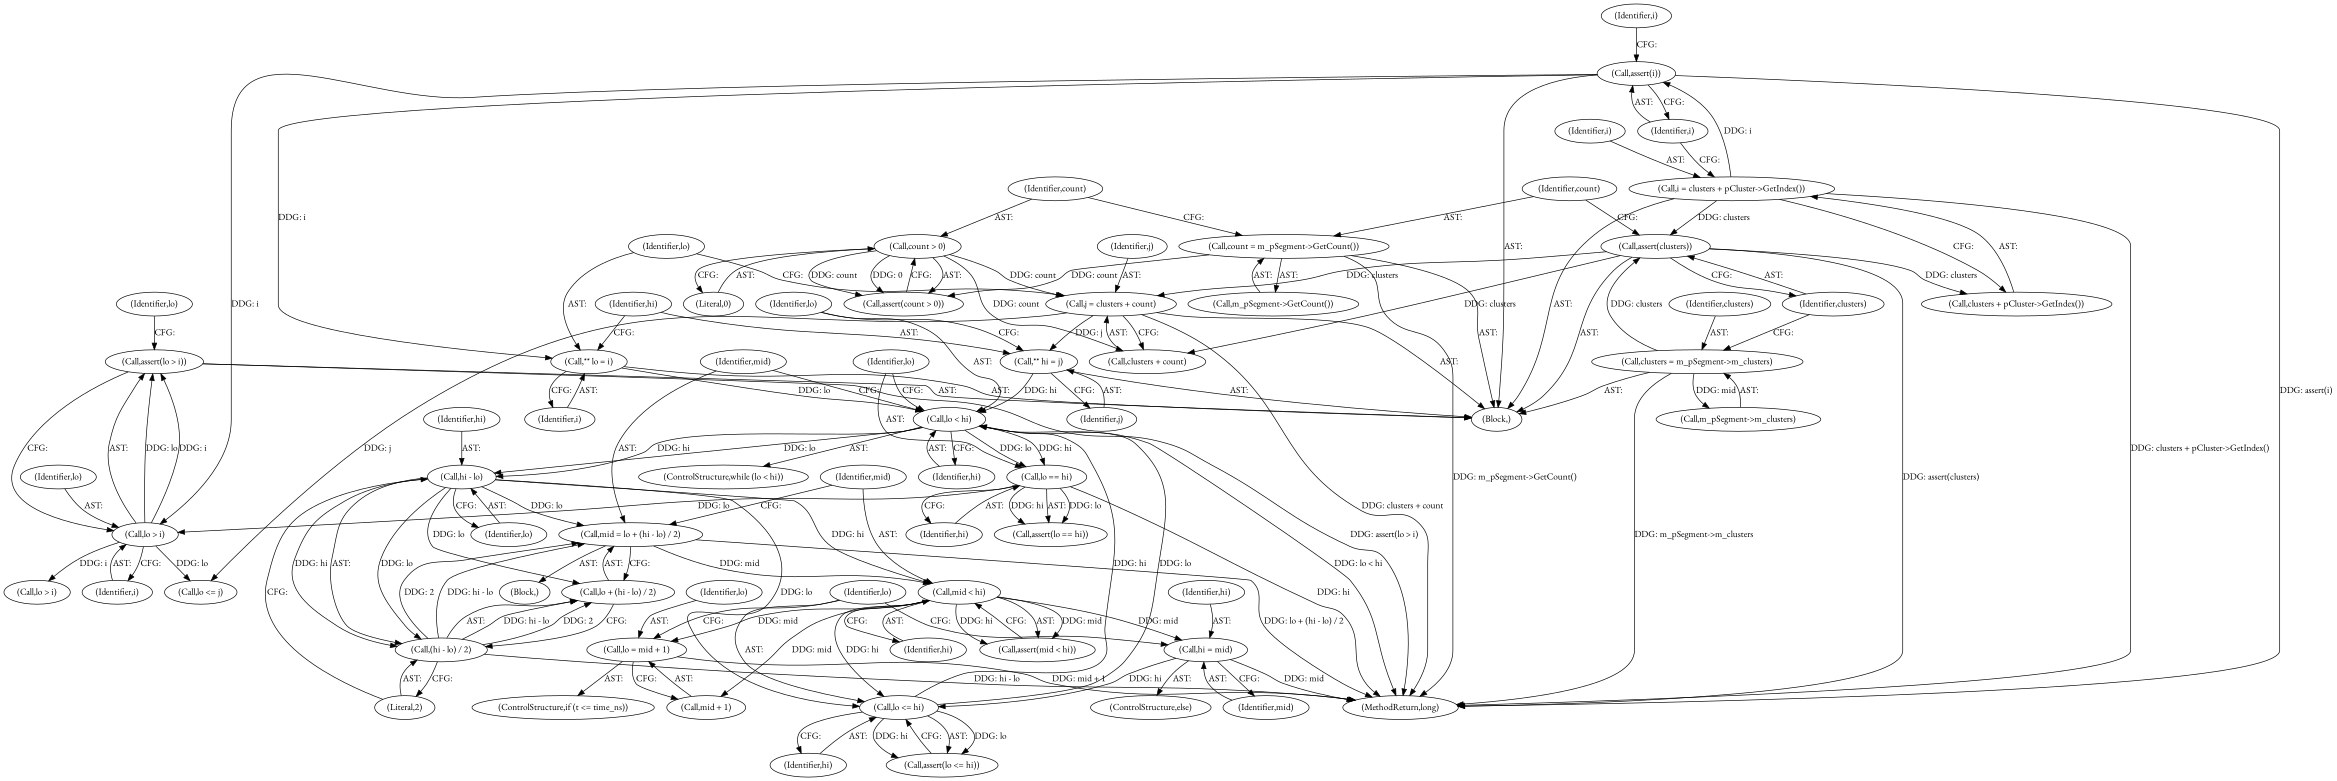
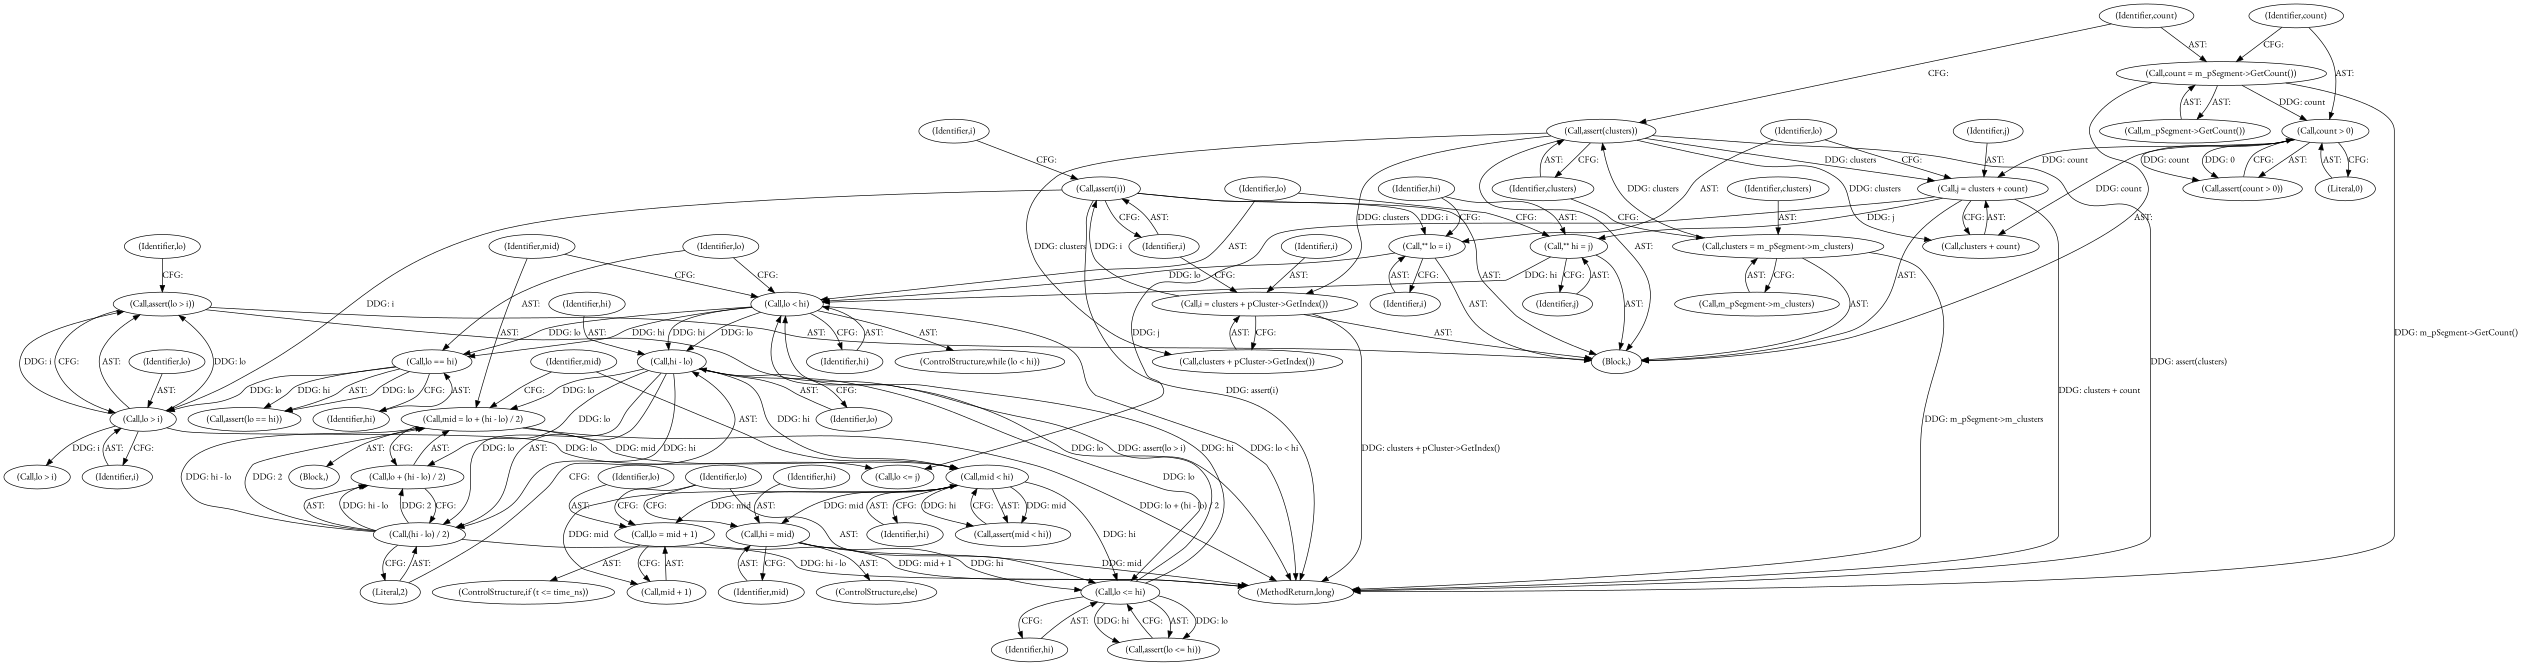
  digraph {
    fontname="EB Garamond"
    node [fontname="EB Garamond"]
    edge [fontname="EB Garamond"]
    n1 [label="(Call,assert(lo > i))"]
    n2 [label="(Call,lo > i)"]
    n3 [label="(MethodReturn,long)"]
    n4 [label="(Block,)"]
    n5 [label="(Call,lo <= j)"]
    n6 [label="(Call,lo > i)"]
    n7 [label="(Identifier,i)"]
    n8 [label="(Call,lo == hi)"]
    n9 [label="(Call,assert(lo == hi))"]
    n10 [label="(Identifier,hi)"]
    n11 [label="(Call,lo < hi)"]
    n12 [label="(Call,hi - lo)"]
    n13 [label="(Identifier,hi)"]
    n14 [label="(ControlStructure,while (lo < hi))"]
    n15 [label="(Call,lo <= hi)"]
    n16 [label="(Call,mid < hi)"]
    n17 [label="(Call,mid = lo + (hi - lo) / 2)"]
    n18 [label="(Call,lo + (hi - lo) / 2)"]
    n19 [label="(Call,(hi - lo) / 2)"]
    n20 [label="(Identifier,lo)"]
    n21 [label="(Identifier,hi)"]
    n22 [label="(Call,assert(lo <= hi))"]
    n23 [label="(Call,lo = mid + 1)"]
    n24 [label="(Call,mid + 1)"]
    n25 [label="(ControlStructure,if (t <= time_ns))"]
    n26 [label="(Call,hi = mid)"]
    n27 [label="(Call,assert(mid < hi))"]
    n28 [label="(Identifier,hi)"]
    n29 [label="(Identifier,mid)"]
    n30 [label="(ControlStructure,else)"]
    n31 [label="(Block,)"]
    n32 [label="(Literal,2)"]
    n33 [label="(Call,** lo = i)"]
    n34 [label="(Identifier,i)"]
    n35 [label="(Call,assert(i))"]
    n36 [label="(Identifier,i)"]
    n37 [label="(Call,i = clusters + pCluster->GetIndex())"]
    n38 [label="(Call,clusters + pCluster->GetIndex())"]
    n39 [label="(Call,assert(clusters))"]
    n40 [label="(Call,j = clusters + count)"]
    n41 [label="(Call,clusters + count)"]
    n42 [label="(Identifier,clusters)"]
    n43 [label="(Call,** hi = j)"]
    n44 [label="(Call,clusters = m_pSegment->m_clusters)"]
    n45 [label="(Call,m_pSegment->m_clusters)"]
    n46 [label="(Identifier,j)"]
    n47 [label="(Call,count > 0)"]
    n48 [label="(Literal,0)"]
    n49 [label="(Call,assert(count > 0))"]
    n50 [label="(Call,count = m_pSegment->GetCount())"]
    n51 [label="(Call,m_pSegment->GetCount())"]
    n52 [label="(Identifier,lo)"]
    n53 [label="(Identifier,count)"]
    n54 [label="(Identifier,count)"]
    n55 [label="(Identifier,hi)"]
    n56 [label="(Identifier,lo)"]
    n57 [label="(Identifier,lo)"]
    n58 [label="(Identifier,lo)"]
    n59 [label="(Identifier,hi)"]
    n60 [label="(Identifier,lo)"]
    n61 [label="(Identifier,i)"]
    n62 [label="(Identifier,lo)"]
    n63 [label="(Identifier,clusters)"]
    n64 [label="(Identifier,j)"]
    n65 [label="(Identifier,lo)"]
    n66 [label="(Identifier,hi)"]
    n67 [label="(Identifier,mid)"]
    n68 [label="(Identifier,i)"]
    n69 [label="(Identifier,mid)"]
    n1 -> n2 [label="CFG: "]
    n1 -> n3 [label="DDG: assert(lo > i)"]
    n1 -> n4 [label="AST: "]
    n2 -> n1 [label="AST: "]
    n2 -> n1 [label="DDG: lo"]
    n2 -> n1 [label="DDG: i"]
    n2 -> n5 [label="DDG: lo"]
    n2 -> n6 [label="DDG: i"]
    n2 -> n7 [label="CFG: "]
    n7 -> n2 [label="AST: "]
    n8 -> n2 [label="DDG: lo"]
-   n8 -> n3 [label="DDG: hi"]
    n8 -> n9 [label="AST: "]
    n8 -> n9 [label="DDG: lo"]
    n8 -> n9 [label="DDG: hi"]
    n8 -> n10 [label="CFG: "]
    n10 -> n8 [label="AST: "]
    n11 -> n3 [label="DDG: lo < hi"]
    n11 -> n8 [label="DDG: lo"]
    n11 -> n8 [label="DDG: hi"]
    n11 -> n12 [label="DDG: hi"]
    n11 -> n12 [label="DDG: lo"]
    n11 -> n13 [label="CFG: "]
    n11 -> n14 [label="AST: "]
    n12 -> n15 [label="DDG: lo"]
    n12 -> n16 [label="DDG: hi"]
    n12 -> n17 [label="DDG: lo"]
    n12 -> n18 [label="DDG: lo"]
    n12 -> n19 [label="AST: "]
    n12 -> n19 [label="DDG: hi"]
    n12 -> n19 [label="DDG: lo"]
    n12 -> n20 [label="CFG: "]
    n13 -> n11 [label="AST: "]
    n15 -> n11 [label="DDG: lo"]
    n15 -> n11 [label="DDG: hi"]
    n15 -> n21 [label="CFG: "]
    n15 -> n22 [label="AST: "]
    n15 -> n22 [label="DDG: lo"]
    n15 -> n22 [label="DDG: hi"]
    n16 -> n15 [label="DDG: hi"]
    n16 -> n23 [label="DDG: mid"]
    n16 -> n24 [label="DDG: mid"]
    n16 -> n26 [label="DDG: mid"]
    n16 -> n27 [label="AST: "]
    n16 -> n27 [label="DDG: mid"]
    n16 -> n27 [label="DDG: hi"]
    n16 -> n28 [label="CFG: "]
    n17 -> n3 [label="DDG: lo + (hi - lo) / 2"]
    n17 -> n16 [label="DDG: mid"]
    n17 -> n18 [label="CFG: "]
    n17 -> n31 [label="AST: "]
    n18 -> n17 [label="AST: "]
    n18 -> n19 [label="CFG: "]
    n19 -> n3 [label="DDG: hi - lo"]
    n19 -> n17 [label="DDG: hi - lo"]
    n19 -> n17 [label="DDG: 2"]
    n19 -> n18 [label="AST: "]
    n19 -> n18 [label="DDG: hi - lo"]
    n19 -> n18 [label="DDG: 2"]
    n19 -> n32 [label="CFG: "]
    n20 -> n12 [label="AST: "]
    n21 -> n15 [label="AST: "]
    n22 -> n15 [label="CFG: "]
    n23 -> n3 [label="DDG: mid + 1"]
    n23 -> n24 [label="CFG: "]
    n23 -> n25 [label="AST: "]
    n24 -> n23 [label="AST: "]
    n26 -> n3 [label="DDG: mid"]
    n26 -> n15 [label="DDG: hi"]
    n26 -> n29 [label="CFG: "]
    n26 -> n30 [label="AST: "]
    n27 -> n16 [label="CFG: "]
    n28 -> n16 [label="AST: "]
    n29 -> n26 [label="AST: "]
    n32 -> n12 [label="CFG: "]
    n32 -> n19 [label="AST: "]
    n33 -> n4 [label="AST: "]
    n33 -> n11 [label="DDG: lo"]
    n33 -> n34 [label="CFG: "]
    n34 -> n33 [label="AST: "]
    n35 -> n2 [label="DDG: i"]
    n35 -> n3 [label="DDG: assert(i)"]
    n35 -> n4 [label="AST: "]
    n35 -> n33 [label="DDG: i"]
    n35 -> n36 [label="CFG: "]
    n36 -> n35 [label="AST: "]
    n36 -> n37 [label="CFG: "]
    n37 -> n3 [label="DDG: clusters + pCluster->GetIndex()"]
    n37 -> n4 [label="AST: "]
    n37 -> n35 [label="DDG: i"]
    n37 -> n38 [label="CFG: "]
    n38 -> n37 [label="AST: "]
    n39 -> n3 [label="DDG: assert(clusters)"]
    n39 -> n4 [label="AST: "]
-   n37 -> n39 [label="DDG: clusters"]
+   n39 -> n37 [label="DDG: clusters"]
    n39 -> n38 [label="DDG: clusters"]
    n39 -> n40 [label="DDG: clusters"]
    n39 -> n41 [label="DDG: clusters"]
    n39 -> n42 [label="CFG: "]
    n40 -> n3 [label="DDG: clusters + count"]
    n40 -> n4 [label="AST: "]
    n40 -> n5 [label="DDG: j"]
    n40 -> n41 [label="CFG: "]
    n40 -> n43 [label="DDG: j"]
    n41 -> n40 [label="AST: "]
    n42 -> n39 [label="AST: "]
    n42 -> n44 [label="CFG: "]
    n43 -> n4 [label="AST: "]
    n43 -> n11 [label="DDG: hi"]
    n43 -> n46 [label="CFG: "]
    n44 -> n3 [label="DDG: m_pSegment->m_clusters"]
    n44 -> n4 [label="AST: "]
    n44 -> n39 [label="DDG: clusters"]
-   n44 -> n45 [label="DDG: mid"]
+   n44 -> n45 [label="CFG: "]
    n45 -> n44 [label="AST: "]
    n46 -> n43 [label="AST: "]
    n47 -> n40 [label="DDG: count"]
    n47 -> n41 [label="DDG: count"]
    n47 -> n48 [label="CFG: "]
    n47 -> n49 [label="AST: "]
    n47 -> n49 [label="DDG: count"]
    n47 -> n49 [label="DDG: 0"]
    n48 -> n47 [label="AST: "]
    n49 -> n47 [label="CFG: "]
    n50 -> n3 [label="DDG: m_pSegment->GetCount()"]
    n50 -> n4 [label="AST: "]
-   n50 -> n49 [label="DDG: count"]
+   n50 -> n47 [label="DDG: count"]
    n50 -> n51 [label="AST: "]
    n51 -> n50 [label="AST: "]
    n52 -> n23 [label="AST: "]
    n53 -> n47 [label="AST: "]
    n53 -> n50 [label="CFG: "]
    n54 -> n39 [label="CFG: "]
    n54 -> n50 [label="AST: "]
    n55 -> n12 [label="AST: "]
    n56 -> n2 [label="AST: "]
    n57 -> n1 [label="CFG: "]
    n58 -> n8 [label="AST: "]
    n58 -> n11 [label="CFG: "]
    n59 -> n33 [label="CFG: "]
    n59 -> n43 [label="AST: "]
    n60 -> n11 [label="AST: "]
    n60 -> n43 [label="CFG: "]
    n61 -> n37 [label="AST: "]
    n62 -> n33 [label="AST: "]
    n62 -> n40 [label="CFG: "]
    n63 -> n44 [label="AST: "]
    n64 -> n40 [label="AST: "]
    n65 -> n15 [label="AST: "]
    n65 -> n23 [label="CFG: "]
    n65 -> n26 [label="CFG: "]
    n66 -> n26 [label="AST: "]
    n67 -> n16 [label="AST: "]
    n67 -> n17 [label="CFG: "]
    n68 -> n35 [label="CFG: "]
    n69 -> n11 [label="CFG: "]
    n69 -> n17 [label="AST: "]
  }
